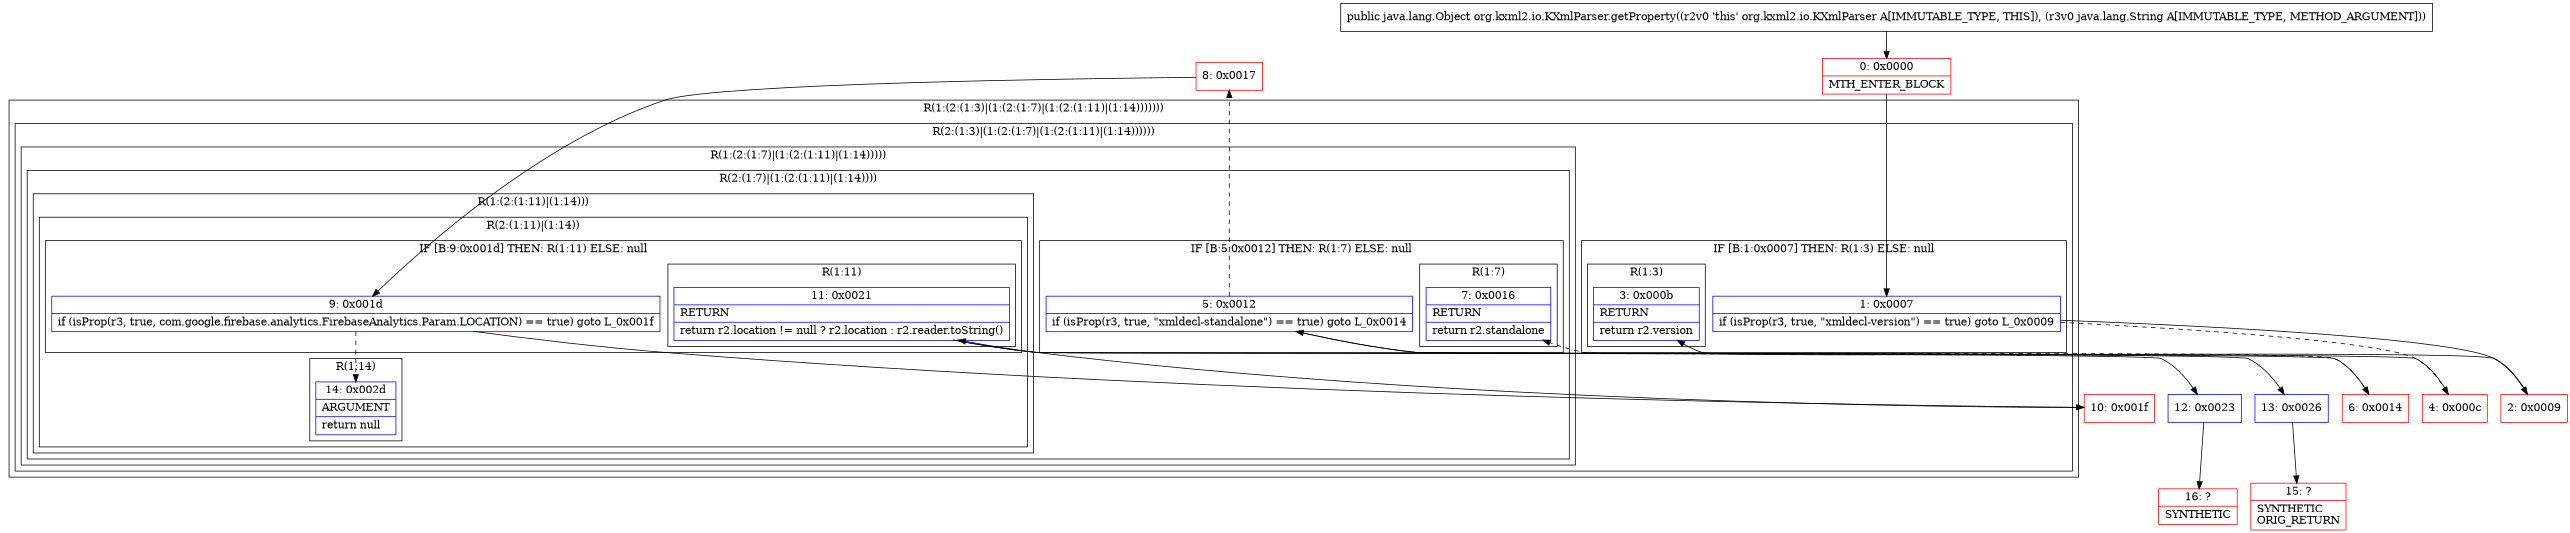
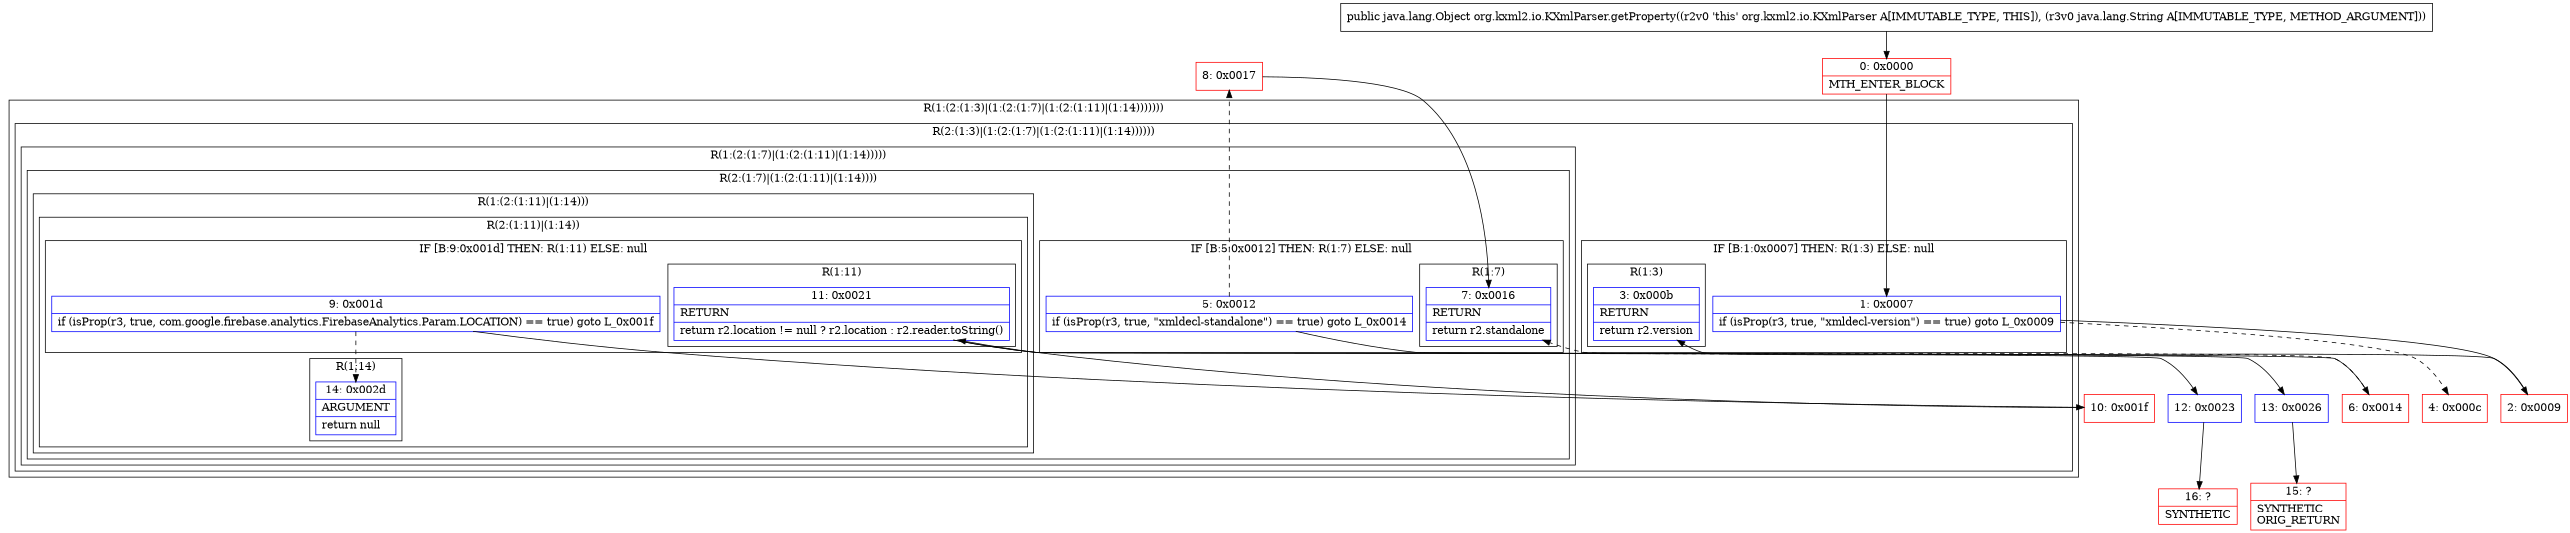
  digraph {
    node [color=blue shape=record]
    n1 [label="{3\:\ 0x000b|RETURN\l|return r2.version\l}"]
    n2 [label="{1\:\ 0x0007|if (isProp(r3, true, \"xmldecl\-version\") == true) goto L_0x0009\l}"]
    n3 [label="{7\:\ 0x0016|RETURN\l|return r2.standalone\l}"]
    n4 [label="{5\:\ 0x0012|if (isProp(r3, true, \"xmldecl\-standalone\") == true) goto L_0x0014\l}"]
    n5 [label="{11\:\ 0x0021|RETURN\l|return r2.location != null ? r2.location : r2.reader.toString()\l}"]
    n6 [label="{9\:\ 0x001d|if (isProp(r3, true, com.google.firebase.analytics.FirebaseAnalytics.Param.LOCATION) == true) goto L_0x001f\l}"]
    n7 [label="{14\:\ 0x002d|ARGUMENT\l|return null\l}"]
    n8 [color=red label="{2\:\ 0x0009}"]
    n9 [color=red label="{4\:\ 0x000c}"]
    n10 [color=red label="{6\:\ 0x0014}"]
    n11 [color=red label="{8\:\ 0x0017}"]
    n12 [label="{12\:\ 0x0023}"]
    n13 [label="{13\:\ 0x0026}"]
    n14 [color=red label="{10\:\ 0x001f}"]
    n15 [color=red label="{16\:\ ?|SYNTHETIC\l}"]
    n16 [color=red label="{15\:\ ?|SYNTHETIC\lORIG_RETURN\l}"]
    n17 [color=red label="{0\:\ 0x0000|MTH_ENTER_BLOCK\l}"]
    n18 [label="{public java.lang.Object org.kxml2.io.KXmlParser.getProperty((r2v0 'this' org.kxml2.io.KXmlParser A[IMMUTABLE_TYPE, THIS]), (r3v0 java.lang.String A[IMMUTABLE_TYPE, METHOD_ARGUMENT])) }" color=""]
    subgraph cluster_1 {
      label="R(1:(2:(1:3)|(1:(2:(1:7)|(1:(2:(1:11)|(1:14)))))))"
      subgraph cluster_2 {
        label="R(2:(1:3)|(1:(2:(1:7)|(1:(2:(1:11)|(1:14))))))"
        subgraph cluster_3 {
          label="IF [B:1:0x0007] THEN: R(1:3) ELSE: null"
          n2
          subgraph cluster_4 {
            label="R(1:3)"
            n1
          }
        }
        subgraph cluster_5 {
          label="R(1:(2:(1:7)|(1:(2:(1:11)|(1:14)))))"
          subgraph cluster_6 {
            label="R(2:(1:7)|(1:(2:(1:11)|(1:14))))"
            subgraph cluster_7 {
              label="IF [B:5:0x0012] THEN: R(1:7) ELSE: null"
              n4
              subgraph cluster_8 {
                label="R(1:7)"
                n3
              }
            }
            subgraph cluster_9 {
              label="R(1:(2:(1:11)|(1:14)))"
              subgraph cluster_10 {
                label="R(2:(1:11)|(1:14))"
                subgraph cluster_11 {
                  label="IF [B:9:0x001d] THEN: R(1:11) ELSE: null"
                  n6
                  subgraph cluster_12 {
                    label="R(1:11)"
                    n5
                  }
                }
                subgraph cluster_13 {
                  label="R(1:14)"
                  n7
                }
              }
            }
          }
        }
      }
    }
    n2 -> n8
    n2 -> n9 [style=dashed]
    n4 -> n10
    n4 -> n11 [style=dashed]
    n5 -> n12
    n5 -> n13
    n6 -> n7 [style=dashed]
    n6 -> n14
    n8 -> n1
-   n9 -> n4
    n10 -> n3 [style=dashed]
-   n11 -> n6
+   n11 -> n3
    n12 -> n15
    n13 -> n16
    n14 -> n5
    n17 -> n2
    n18 -> n17
  }
